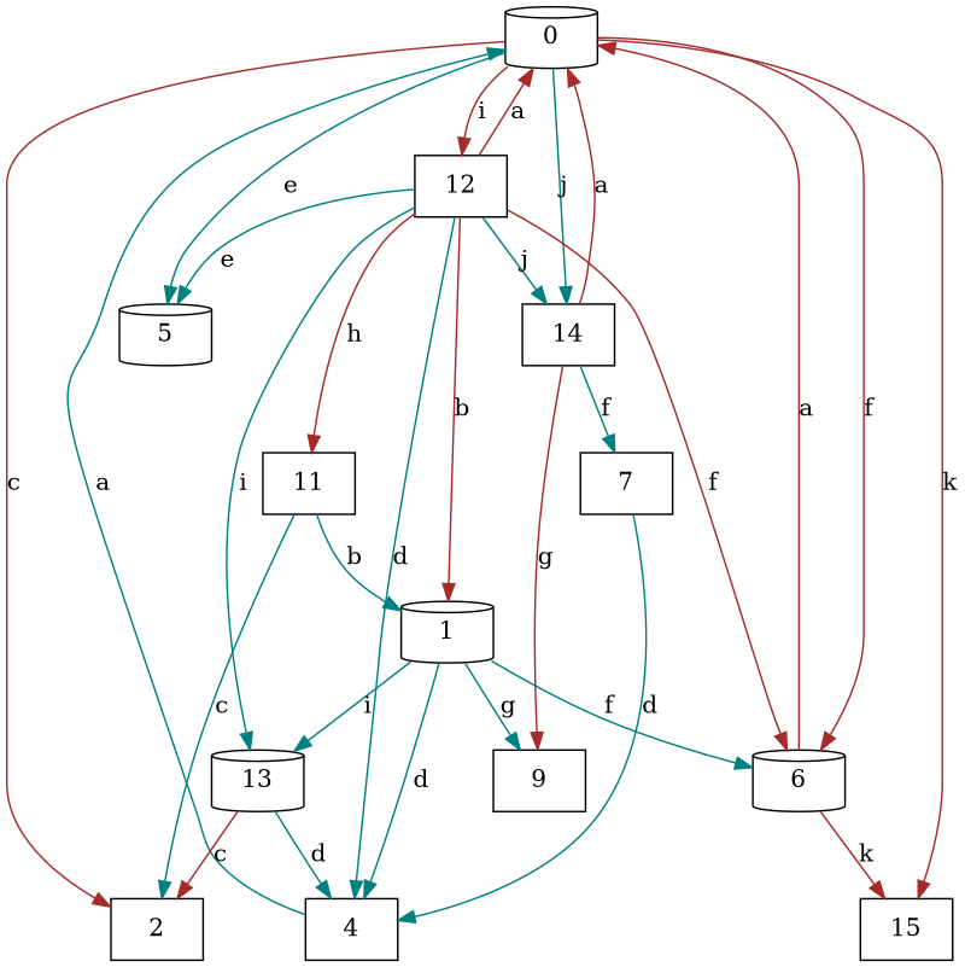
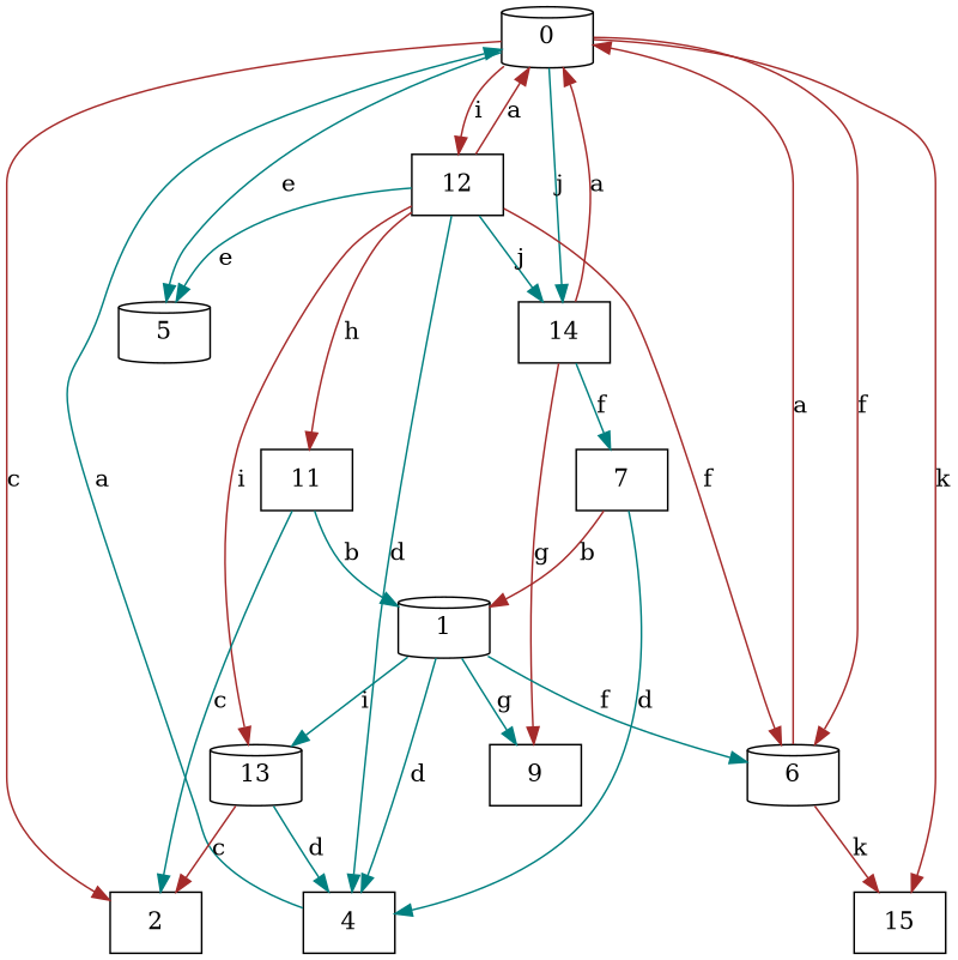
  strict digraph {
    node [shape=box]
    edge [color=teal]
    0 [shape=cylinder]
    2
    5 [shape=cylinder]
    6 [shape=cylinder]
    12
    14
    15
    4
    13 [shape=cylinder]
    11
    9
    7
    1 [shape=cylinder]
    0 -> 2 [color=brown label=c]
    0 -> 5 [label=e]
    0 -> 6 [color=brown label=f]
    0 -> 12 [color=brown label=i]
    0 -> 14 [label=j]
    0 -> 15 [color=brown label=k]
    6 -> 0 [color=brown label=a]
    6 -> 15 [color=brown label=k]
    12 -> 0 [color=brown label=a]
    12 -> 5 [label=e]
    12 -> 6 [color=brown label=f]
    12 -> 14 [label=j]
    12 -> 4 [label=d]
-   12 -> 13 [label=i]
+   12 -> 13 [color=brown label=i]
    12 -> 11 [color=brown label=h]
    14 -> 0 [color=brown label=a]
    14 -> 9 [color=brown label=g]
    14 -> 7 [label=f]
    4 -> 0 [label=a]
    13 -> 2 [color=brown label=c]
    13 -> 4 [label=d]
    11 -> 2 [label=c]
    11 -> 1 [label=b]
    7 -> 4 [label=d]
-   12 -> 1 [color=brown label=b]
+   7 -> 1 [color=brown label=b]
    1 -> 6 [label=f]
    1 -> 4 [label=d]
    1 -> 13 [label=i]
    1 -> 9 [label=g]
  }
